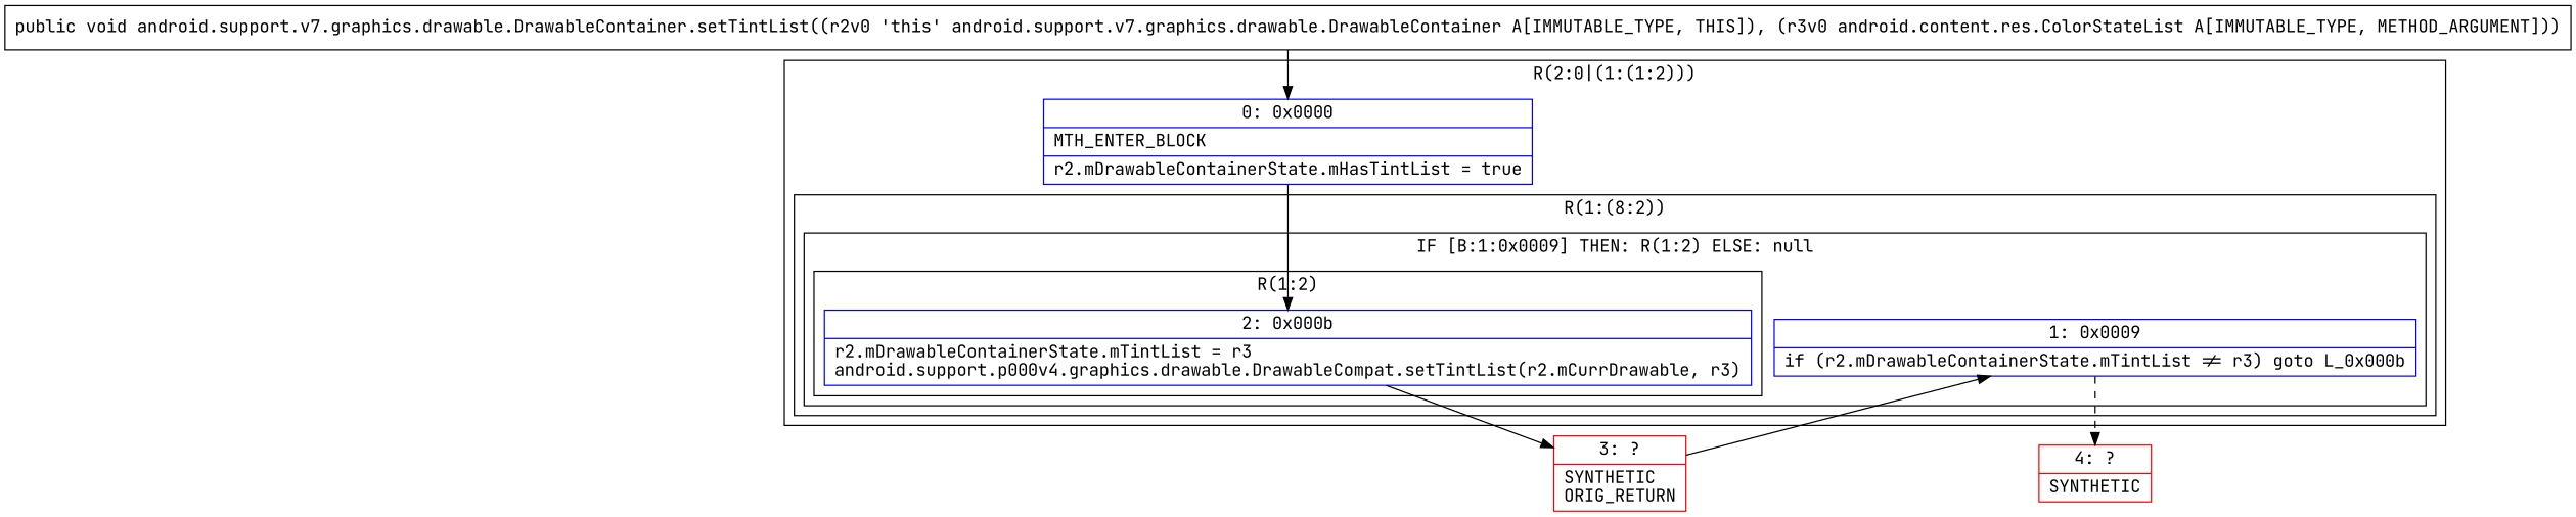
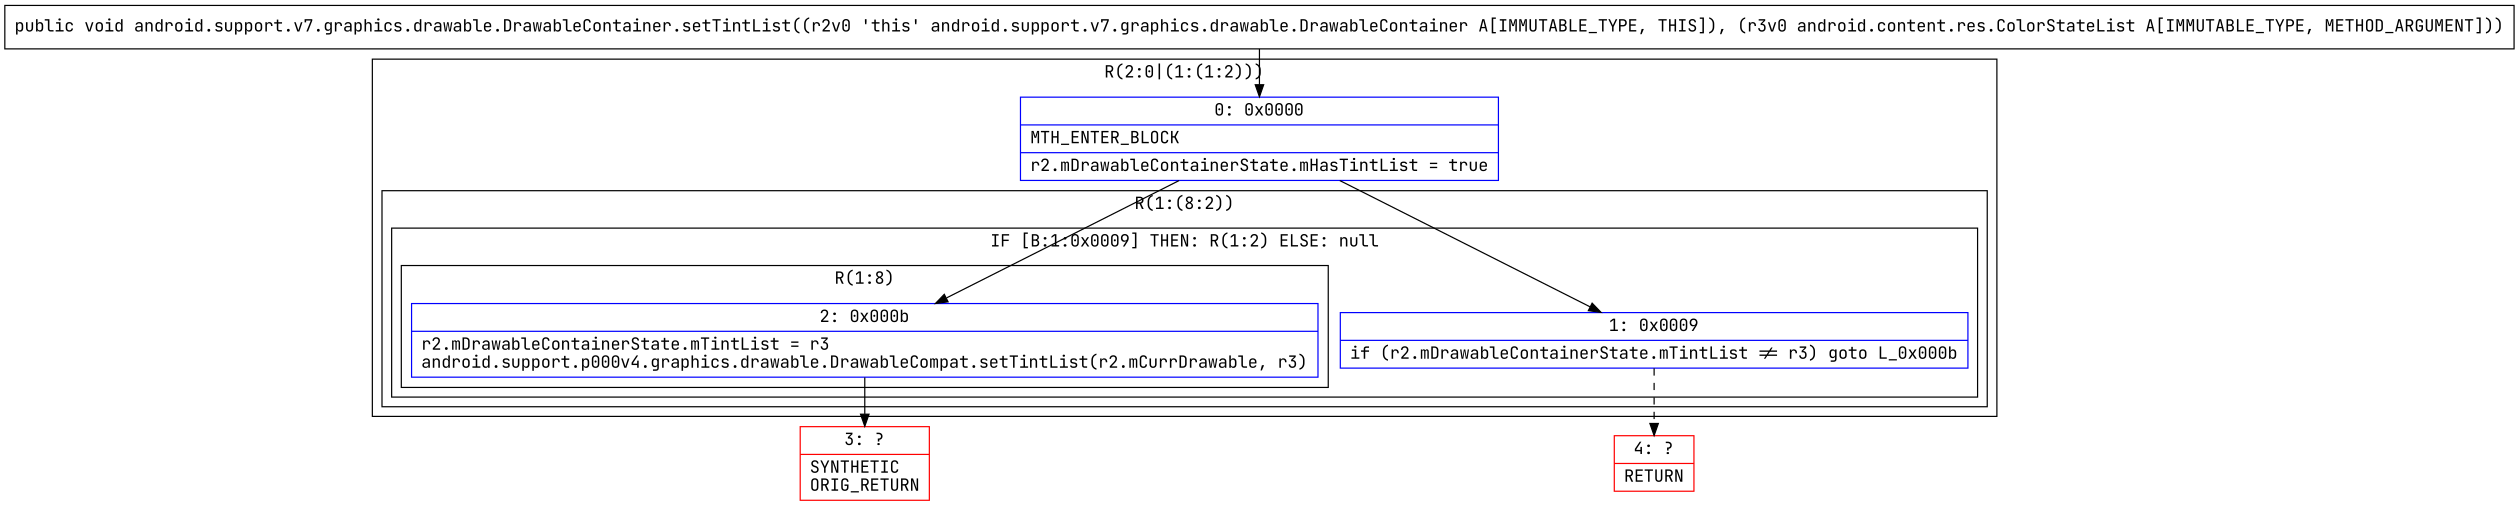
  digraph {
    fontname="JetBrains Mono"
    node [color=blue fontname="JetBrains Mono" shape=record]
    edge [fontname="JetBrains Mono"]
    n1 [label="{2\:\ 0x000b|r2.mDrawableContainerState.mTintList = r3\landroid.support.p000v4.graphics.drawable.DrawableCompat.setTintList(r2.mCurrDrawable, r3)\l}"]
    n2 [label="{1\:\ 0x0009|if (r2.mDrawableContainerState.mTintList != r3) goto L_0x000b\l}"]
    n3 [label="{0\:\ 0x0000|MTH_ENTER_BLOCK\l|r2.mDrawableContainerState.mHasTintList = true\l}"]
    n4 [color=red label="{3\:\ ?|SYNTHETIC\lORIG_RETURN\l}"]
-   n5 [color=red label="{4\:\ ?|SYNTHETIC\l}"]
+   n5 [color=red label="{4\:\ ?|RETURN\l}"]
    n6 [label="{public void android.support.v7.graphics.drawable.DrawableContainer.setTintList((r2v0 'this' android.support.v7.graphics.drawable.DrawableContainer A[IMMUTABLE_TYPE, THIS]), (r3v0 android.content.res.ColorStateList A[IMMUTABLE_TYPE, METHOD_ARGUMENT])) }" color=""]
    subgraph cluster_1 {
      label="R(2:0|(1:(1:2)))"
      n3
      subgraph cluster_2 {
        label="R(1:(8:2))"
        subgraph cluster_3 {
          label="IF [B:1:0x0009] THEN: R(1:2) ELSE: null"
          n2
          subgraph cluster_4 {
-           label="R(1:2)"
+           label="R(1:8)"
            n1
          }
        }
      }
    }
    n1 -> n4
    n2 -> n5 [style=dashed]
    n3 -> n1
-   n4 -> n2
+   n3 -> n2
    n6 -> n3
  }
